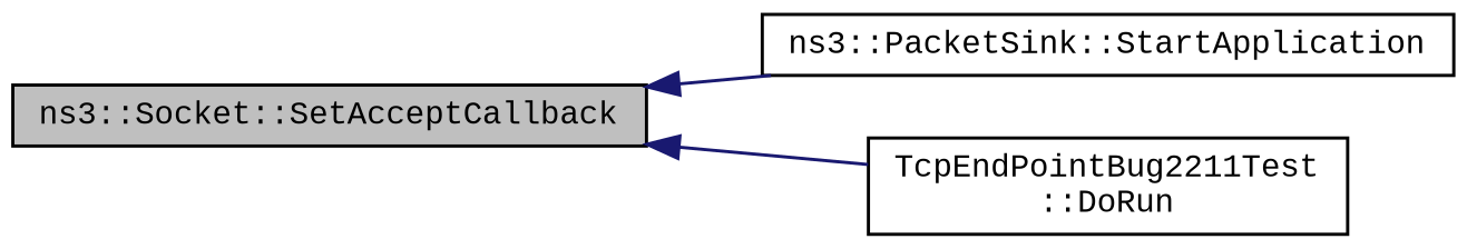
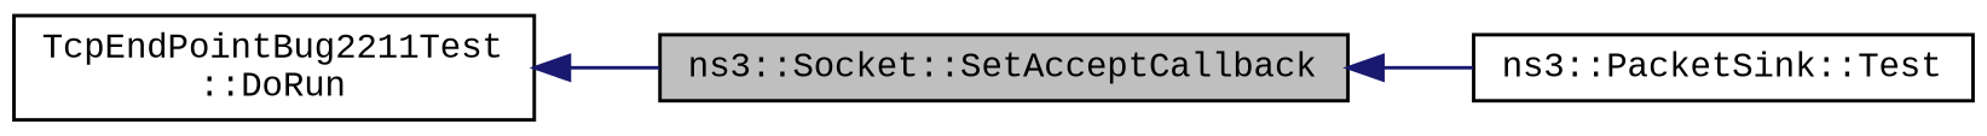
  digraph {
    fontname="Liberation Mono"
    rankdir=LR
    node [color=black fillcolor=white fontname="Liberation Mono" fontsize=10 shape=record style=filled]
    edge [color=midnightblue dir=back fontname="Liberation Mono" fontsize=10 labelfontname=Helvetica labelfontsize=10 style=solid]
    n1 [fillcolor=grey75 fontcolor=black height=0.2 label="ns3::Socket::SetAcceptCallback" width=0.4]
-   n2 [height=0.2 label="ns3::PacketSink::StartApplication" width=0.4]
+   n2 [height=0.2 label="ns3::PacketSink::Test" width=0.4]
    n3 [height=0.2 label="TcpEndPointBug2211Test\l::DoRun" width=0.4]
    n1 -> n2
-   n1 -> n3
+   n3 -> n1
  }
